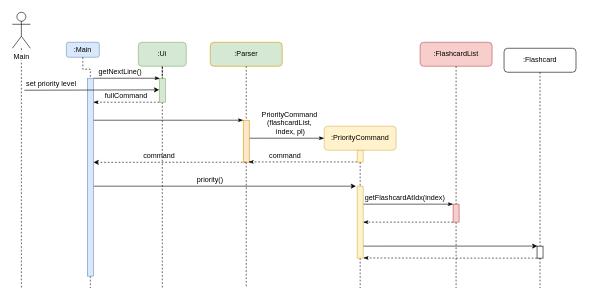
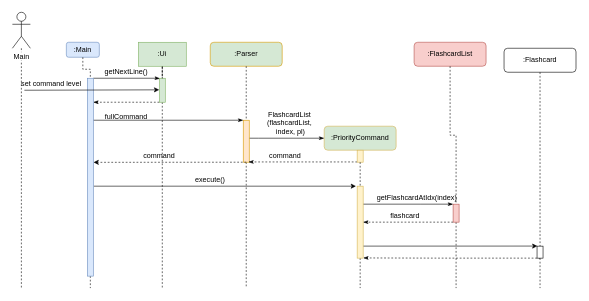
  <mxCell id="0" />
  <mxCell id="1" parent="0" />
  <mxCell id="2" style="edgeStyle=orthogonalEdgeStyle;rounded=0;orthogonalLoop=1;jettySize=auto;html=1;dashed=1;endArrow=none;endFill=0;" parent="1" source="3" edge="1"><mxGeometry relative="1" as="geometry"><mxPoint x="35" y="480" as="targetPoint" /></mxGeometry></mxCell>
  <mxCell id="3" value="Main" style="shape=umlActor;verticalLabelPosition=bottom;labelBackgroundColor=#ffffff;verticalAlign=top;html=1;" parent="1" vertex="1"><mxGeometry x="20" y="20" width="30" height="60" as="geometry" /></mxCell>
  <mxCell id="4" style="edgeStyle=orthogonalEdgeStyle;rounded=0;orthogonalLoop=1;jettySize=auto;html=1;dashed=1;endArrow=none;endFill=0;" parent="1" source="34" edge="1"><mxGeometry relative="1" as="geometry"><mxPoint x="600" y="480" as="targetPoint" /></mxGeometry></mxCell>
- <mxCell id="5" value=":PriorityCommand" style="rounded=1;whiteSpace=wrap;html=1;fillColor=#fff2cc;strokeColor=#d6b656;" parent="1" vertex="1"><mxGeometry x="540" y="210" width="120" height="40" as="geometry" /></mxCell>
+ <mxCell id="5" value=":PriorityCommand" style="rounded=1;whiteSpace=wrap;html=1;fillColor=#d5e8d4;strokeColor=#d6b656;" parent="1" vertex="1"><mxGeometry x="540" y="210" width="120" height="40" as="geometry" /></mxCell>
  <mxCell id="6" style="edgeStyle=orthogonalEdgeStyle;rounded=0;orthogonalLoop=1;jettySize=auto;html=1;dashed=1;endArrow=none;endFill=0;" parent="1" source="40" edge="1"><mxGeometry relative="1" as="geometry"><mxPoint x="760" y="480" as="targetPoint" /></mxGeometry></mxCell>
- <mxCell id="7" value=":FlashcardList" style="rounded=1;whiteSpace=wrap;html=1;fillColor=#f8cecc;strokeColor=#b85450;" parent="1" vertex="1"><mxGeometry x="700" y="70" width="120" height="40" as="geometry" /></mxCell>
+ <mxCell id="7" value=":FlashcardList" style="rounded=1;whiteSpace=wrap;html=1;fillColor=#f8cecc;strokeColor=#b85450;" parent="1" vertex="1"><mxGeometry x="690" y="70" width="120" height="40" as="geometry" /></mxCell>
  <mxCell id="8" style="edgeStyle=orthogonalEdgeStyle;rounded=0;orthogonalLoop=1;jettySize=auto;html=1;dashed=1;endArrow=none;endFill=0;" parent="1" source="19" edge="1"><mxGeometry relative="1" as="geometry"><mxPoint x="270" y="480" as="targetPoint" /></mxGeometry></mxCell>
- <mxCell id="9" value=":Ui" style="rounded=1;whiteSpace=wrap;html=1;fillColor=#d5e8d4;strokeColor=#82b366;" parent="1" vertex="1"><mxGeometry x="230" y="70" width="80" height="40" as="geometry" /></mxCell>
+ <mxCell id="9" value=":Ui" style="whiteSpace=wrap;html=1;fillColor=#d5e8d4;strokeColor=#82b366;rounded=0;" parent="1" vertex="1"><mxGeometry x="230" y="70" width="80" height="40" as="geometry" /></mxCell>
  <mxCell id="10" style="edgeStyle=orthogonalEdgeStyle;rounded=0;orthogonalLoop=1;jettySize=auto;html=1;dashed=1;endArrow=none;endFill=0;" parent="1" source="26" edge="1"><mxGeometry relative="1" as="geometry"><mxPoint x="410" y="480" as="targetPoint" /></mxGeometry></mxCell>
  <mxCell id="11" value=":Parser" style="rounded=1;whiteSpace=wrap;html=1;fillColor=#d5e8d4;strokeColor=#d79b00;" parent="1" vertex="1"><mxGeometry x="350" y="70" width="120" height="40" as="geometry" /></mxCell>
  <mxCell id="12" style="edgeStyle=orthogonalEdgeStyle;rounded=0;orthogonalLoop=1;jettySize=auto;html=1;dashed=1;endArrow=none;endFill=0;" parent="1" source="16" edge="1"><mxGeometry relative="1" as="geometry"><mxPoint x="150" y="480" as="targetPoint" /></mxGeometry></mxCell>
  <mxCell id="13" value=":Main" style="rounded=1;whiteSpace=wrap;html=1;fillColor=#dae8fc;strokeColor=#6c8ebf;" parent="1" vertex="1"><mxGeometry x="110" y="70" width="55" height="25" as="geometry" /></mxCell>
  <mxCell id="14" style="edgeStyle=orthogonalEdgeStyle;rounded=0;orthogonalLoop=1;jettySize=auto;html=1;endArrow=classicThin;endFill=1;entryX=0.1;entryY=0.013;entryDx=0;entryDy=0;entryPerimeter=0;" parent="1" source="16" target="19" edge="1"><mxGeometry relative="1" as="geometry"><mxPoint x="260" y="130" as="targetPoint" /><Array as="points"><mxPoint x="260" y="130" /><mxPoint x="260" y="131" /></Array></mxGeometry></mxCell>
  <mxCell id="15" style="edgeStyle=orthogonalEdgeStyle;rounded=0;orthogonalLoop=1;jettySize=auto;html=1;endArrow=classicThin;endFill=1;" parent="1" source="16" target="26" edge="1"><mxGeometry relative="1" as="geometry"><mxPoint x="400" y="200" as="targetPoint" /><Array as="points"><mxPoint x="400" y="200" /><mxPoint x="400" y="200" /></Array></mxGeometry></mxCell>
  <mxCell id="16" value="" style="html=1;points=[];perimeter=orthogonalPerimeter;fillColor=#dae8fc;strokeColor=#6c8ebf;" parent="1" vertex="1"><mxGeometry x="145" y="130" width="10" height="330" as="geometry" /></mxCell>
  <mxCell id="17" style="edgeStyle=orthogonalEdgeStyle;rounded=0;orthogonalLoop=1;jettySize=auto;html=1;dashed=1;endArrow=none;endFill=0;" parent="1" source="13" target="16" edge="1"><mxGeometry relative="1" as="geometry"><mxPoint x="150" y="460" as="targetPoint" /><mxPoint x="150" y="110" as="sourcePoint" /></mxGeometry></mxCell>
  <mxCell id="18" style="edgeStyle=orthogonalEdgeStyle;rounded=0;orthogonalLoop=1;jettySize=auto;html=1;endArrow=classicThin;endFill=1;dashed=1;" parent="1" source="19" target="16" edge="1"><mxGeometry relative="1" as="geometry"><Array as="points"><mxPoint x="220" y="170" /><mxPoint x="220" y="170" /></Array></mxGeometry></mxCell>
  <mxCell id="19" value="" style="html=1;points=[];perimeter=orthogonalPerimeter;fillColor=#d5e8d4;strokeColor=#82b366;" parent="1" vertex="1"><mxGeometry x="265" y="130" width="10" height="40" as="geometry" /></mxCell>
  <mxCell id="20" style="edgeStyle=orthogonalEdgeStyle;rounded=0;orthogonalLoop=1;jettySize=auto;html=1;dashed=1;endArrow=none;endFill=0;" parent="1" source="9" target="19" edge="1"><mxGeometry relative="1" as="geometry"><mxPoint x="270" y="460" as="targetPoint" /><mxPoint x="270" y="110" as="sourcePoint" /></mxGeometry></mxCell>
- <mxCell id="21" value="getNextLine()" style="text;html=1;strokeColor=none;fillColor=none;align=center;verticalAlign=middle;whiteSpace=wrap;rounded=0;" parent="1" vertex="1"><mxGeometry x="180" y="110" width="40" height="20" as="geometry" /></mxCell>
+ <mxCell id="21" value="getNextLine()" style="text;html=1;strokeColor=none;fillColor=none;align=center;verticalAlign=middle;whiteSpace=wrap;rounded=0;" parent="1" vertex="1"><mxGeometry x="190" y="110" width="40" height="20" as="geometry" /></mxCell>
  <mxCell id="22" value="" style="endArrow=classic;html=1;entryX=-0.017;entryY=0.483;entryDx=0;entryDy=0;entryPerimeter=0;" parent="1" edge="1" target="19"><mxGeometry width="50" height="50" relative="1" as="geometry"><mxPoint x="40" y="150" as="sourcePoint" /><mxPoint x="144" y="150" as="targetPoint" /></mxGeometry></mxCell>
- <mxCell id="23" value="set priority level" style="text;html=1;strokeColor=none;fillColor=none;align=center;verticalAlign=middle;whiteSpace=wrap;rounded=0;" parent="1" vertex="1"><mxGeometry x="25" y="130" width="120" height="20" as="geometry" /></mxCell>
- <mxCell id="24" value="fullCommand" style="text;html=1;strokeColor=none;fillColor=none;align=center;verticalAlign=middle;whiteSpace=wrap;rounded=0;" parent="1" vertex="1"><mxGeometry x="165" y="150" width="90" height="20" as="geometry" /></mxCell>
+ <mxCell id="23" value="set command level" style="text;html=1;strokeColor=none;fillColor=none;align=center;verticalAlign=middle;whiteSpace=wrap;rounded=0;" parent="1" vertex="1"><mxGeometry x="25" y="130" width="120" height="20" as="geometry" /></mxCell>
+ <mxCell id="24" value="fullCommand" style="text;html=1;strokeColor=none;fillColor=none;align=center;verticalAlign=middle;whiteSpace=wrap;rounded=0;" parent="1" vertex="1"><mxGeometry x="165" y="185" width="90" height="20" as="geometry" /></mxCell>
  <mxCell id="25" style="edgeStyle=orthogonalEdgeStyle;rounded=0;orthogonalLoop=1;jettySize=auto;html=1;entryX=0;entryY=0.5;entryDx=0;entryDy=0;endArrow=classicThin;endFill=1;" parent="1" source="26" target="5" edge="1"><mxGeometry relative="1" as="geometry"><Array as="points"><mxPoint x="430" y="230" /><mxPoint x="430" y="230" /></Array></mxGeometry></mxCell>
  <mxCell id="26" value="" style="html=1;points=[];perimeter=orthogonalPerimeter;fillColor=#ffe6cc;strokeColor=#d79b00;" parent="1" vertex="1"><mxGeometry x="405" y="200" width="10" height="70" as="geometry" /></mxCell>
  <mxCell id="27" style="edgeStyle=orthogonalEdgeStyle;rounded=0;orthogonalLoop=1;jettySize=auto;html=1;dashed=1;endArrow=none;endFill=0;" parent="1" source="11" target="26" edge="1"><mxGeometry relative="1" as="geometry"><mxPoint x="410" y="450" as="targetPoint" /><mxPoint x="410" y="110" as="sourcePoint" /></mxGeometry></mxCell>
- <mxCell id="28" value="PriorityCommand&lt;br&gt;(flashcardList,&lt;br&gt;&amp;nbsp;index, pl)" style="text;html=1;strokeColor=none;fillColor=none;align=center;verticalAlign=middle;whiteSpace=wrap;rounded=0;" parent="1" vertex="1"><mxGeometry x="415" y="190" width="135" height="30" as="geometry" /></mxCell>
+ <mxCell id="28" value="FlashcardList&lt;br&gt;(flashcardList,&lt;br&gt;&amp;nbsp;index, pl)" style="text;html=1;strokeColor=none;fillColor=none;align=center;verticalAlign=middle;whiteSpace=wrap;rounded=0;" parent="1" vertex="1"><mxGeometry x="415" y="190" width="135" height="30" as="geometry" /></mxCell>
  <mxCell id="29" style="edgeStyle=orthogonalEdgeStyle;rounded=0;orthogonalLoop=1;jettySize=auto;html=1;endArrow=classicThin;endFill=1;entryX=0.873;entryY=0.994;entryDx=0;entryDy=0;entryPerimeter=0;dashed=1;" parent="1" source="30" target="26" edge="1"><mxGeometry relative="1" as="geometry"><mxPoint x="420" y="270" as="targetPoint" /><Array as="points"><mxPoint x="580" y="270" /></Array></mxGeometry></mxCell>
  <mxCell id="30" value="" style="html=1;points=[];perimeter=orthogonalPerimeter;fillColor=#fff2cc;strokeColor=#d6b656;" parent="1" vertex="1"><mxGeometry x="595" y="250" width="10" height="20" as="geometry" /></mxCell>
  <mxCell id="31" value="command" style="text;html=1;strokeColor=none;fillColor=none;align=center;verticalAlign=middle;whiteSpace=wrap;rounded=0;" parent="1" vertex="1"><mxGeometry x="430" y="250" width="90" height="20" as="geometry" /></mxCell>
  <mxCell id="32" value="" style="endArrow=classic;html=1;" parent="1" edge="1"><mxGeometry width="50" height="50" relative="1" as="geometry"><mxPoint x="156" y="310" as="sourcePoint" /><mxPoint x="593" y="310" as="targetPoint" /></mxGeometry></mxCell>
  <mxCell id="33" style="edgeStyle=orthogonalEdgeStyle;rounded=0;orthogonalLoop=1;jettySize=auto;html=1;endArrow=classicThin;endFill=1;" parent="1" source="34" target="40" edge="1"><mxGeometry relative="1" as="geometry"><mxPoint x="710" y="340" as="targetPoint" /><Array as="points"><mxPoint x="700" y="340" /><mxPoint x="700" y="340" /></Array></mxGeometry></mxCell>
  <mxCell id="34" value="" style="html=1;points=[];perimeter=orthogonalPerimeter;fillColor=#fff2cc;strokeColor=#d6b656;" parent="1" vertex="1"><mxGeometry x="595" y="310" width="10" height="120" as="geometry" /></mxCell>
  <mxCell id="35" style="edgeStyle=orthogonalEdgeStyle;rounded=0;orthogonalLoop=1;jettySize=auto;html=1;dashed=1;endArrow=none;endFill=0;" parent="1" source="30" target="34" edge="1"><mxGeometry relative="1" as="geometry"><mxPoint x="600" y="450" as="targetPoint" /><mxPoint x="600" y="270" as="sourcePoint" /></mxGeometry></mxCell>
- <mxCell id="36" value="priority()" style="text;html=1;strokeColor=none;fillColor=none;align=center;verticalAlign=middle;whiteSpace=wrap;rounded=0;" parent="1" vertex="1"><mxGeometry x="295" y="290" width="110" height="20" as="geometry" /></mxCell>
+ <mxCell id="36" value="execute()" style="text;html=1;strokeColor=none;fillColor=none;align=center;verticalAlign=middle;whiteSpace=wrap;rounded=0;" parent="1" vertex="1"><mxGeometry x="295" y="290" width="110" height="20" as="geometry" /></mxCell>
  <mxCell id="37" value="" style="endArrow=classic;html=1;exitX=0.5;exitY=1;exitDx=0;exitDy=0;exitPerimeter=0;entryX=1.04;entryY=0.425;entryDx=0;entryDy=0;entryPerimeter=0;dashed=1;" parent="1" source="26" target="16" edge="1"><mxGeometry width="50" height="50" relative="1" as="geometry"><mxPoint x="380" y="270" as="sourcePoint" /><mxPoint x="430" y="220" as="targetPoint" /></mxGeometry></mxCell>
  <mxCell id="38" value="command" style="text;html=1;strokeColor=none;fillColor=none;align=center;verticalAlign=middle;whiteSpace=wrap;rounded=0;" parent="1" vertex="1"><mxGeometry x="220" y="250" width="90" height="20" as="geometry" /></mxCell>
  <mxCell id="39" style="edgeStyle=orthogonalEdgeStyle;rounded=0;orthogonalLoop=1;jettySize=auto;html=1;endArrow=classicThin;endFill=1;dashed=1;" parent="1" source="40" target="34" edge="1"><mxGeometry relative="1" as="geometry"><Array as="points"><mxPoint x="710" y="370" /><mxPoint x="710" y="370" /></Array></mxGeometry></mxCell>
  <mxCell id="40" value="" style="html=1;points=[];perimeter=orthogonalPerimeter;fillColor=#f8cecc;strokeColor=#b85450;" parent="1" vertex="1"><mxGeometry x="755" y="340" width="10" height="30" as="geometry" /></mxCell>
  <mxCell id="41" style="edgeStyle=orthogonalEdgeStyle;rounded=0;orthogonalLoop=1;jettySize=auto;html=1;dashed=1;endArrow=none;endFill=0;" parent="1" source="7" target="40" edge="1"><mxGeometry relative="1" as="geometry"><mxPoint x="760" y="450" as="targetPoint" /><mxPoint x="760" y="110" as="sourcePoint" /></mxGeometry></mxCell>
- <mxCell id="42" value="getFlashcardAtIdx(index)" style="text;html=1;strokeColor=none;fillColor=none;align=center;verticalAlign=middle;whiteSpace=wrap;rounded=0;" parent="1" vertex="1"><mxGeometry x="630" y="320" width="90" height="20" as="geometry" /></mxCell>
+ <mxCell id="42" value="getFlashcardAtIdx(index)" style="text;html=1;strokeColor=none;fillColor=none;align=center;verticalAlign=middle;whiteSpace=wrap;rounded=0;" parent="1" vertex="1"><mxGeometry x="650" y="320" width="90" height="20" as="geometry" /></mxCell>
  <mxCell id="43" value=":Flashcard" style="rounded=1;whiteSpace=wrap;html=1;" parent="1" vertex="1"><mxGeometry x="840" y="80" width="120" height="40" as="geometry" /></mxCell>
  <mxCell id="44" style="edgeStyle=orthogonalEdgeStyle;rounded=0;orthogonalLoop=1;jettySize=auto;html=1;dashed=1;endArrow=none;endFill=0;" parent="1" source="46" edge="1"><mxGeometry relative="1" as="geometry"><mxPoint x="900" y="480" as="targetPoint" /><mxPoint x="900" y="110" as="sourcePoint" /></mxGeometry></mxCell>
  <mxCell id="45" style="edgeStyle=orthogonalEdgeStyle;rounded=0;orthogonalLoop=1;jettySize=auto;html=1;endArrow=classicThin;endFill=1;entryX=1.024;entryY=0.862;entryDx=0;entryDy=0;entryPerimeter=0;dashed=1;" parent="1" edge="1"><mxGeometry relative="1" as="geometry"><mxPoint x="900" y="429" as="sourcePoint" /><mxPoint x="605.24" y="429.68" as="targetPoint" /><Array as="points"><mxPoint x="900" y="430" /><mxPoint x="730" y="430" /></Array></mxGeometry></mxCell>
  <mxCell id="46" value="" style="html=1;points=[];perimeter=orthogonalPerimeter;" parent="1" vertex="1"><mxGeometry x="895" y="410" width="10" height="20" as="geometry" /></mxCell>
  <mxCell id="47" style="edgeStyle=orthogonalEdgeStyle;rounded=0;orthogonalLoop=1;jettySize=auto;html=1;dashed=1;endArrow=none;endFill=0;" parent="1" source="43" target="46" edge="1"><mxGeometry relative="1" as="geometry"><mxPoint x="900" y="450" as="targetPoint" /><mxPoint x="900" y="110" as="sourcePoint" /></mxGeometry></mxCell>
  <mxCell id="48" value="" style="endArrow=classic;html=1;exitX=1.064;exitY=0.833;exitDx=0;exitDy=0;exitPerimeter=0;entryX=0.052;entryY=-0.005;entryDx=0;entryDy=0;entryPerimeter=0;" parent="1" source="34" target="46" edge="1"><mxGeometry width="50" height="50" relative="1" as="geometry"><mxPoint x="660" y="380" as="sourcePoint" /><mxPoint x="880" y="408" as="targetPoint" /></mxGeometry></mxCell>
+ <mxCell id="49" value="flashcard" style="text;html=1;strokeColor=none;fillColor=none;align=center;verticalAlign=middle;whiteSpace=wrap;rounded=0;" parent="1" vertex="1"><mxGeometry x="630" y="350" width="90" height="20" as="geometry" /></mxCell>
